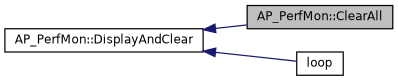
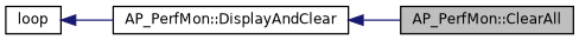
  digraph {
    rankdir=LR
    node [color=black fillcolor=white fontname=Helvetica fontsize=10 shape=record style=filled]
    edge [color=midnightblue dir=back fontname=Helvetica fontsize=10 labelfontname=Helvetica labelfontsize=10 style=solid]
    n1 [fillcolor=grey75 fontcolor=black height=0.2 label="AP_PerfMon::ClearAll" width=0.4]
    n2 [height=0.2 label="AP_PerfMon::DisplayAndClear" width=0.4]
    n3 [height=0.2 label=loop width=0.4]
    n2 -> n1
-   n2 -> n3
+   n3 -> n2
  }
